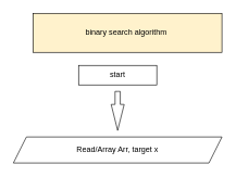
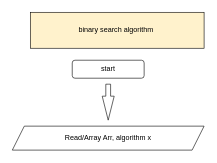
  <mxCell id="0" />
  <mxCell id="1" parent="0" />
  <mxCell id="2" value="binary search algorithm&amp;nbsp;" style="rounded=0;whiteSpace=wrap;html=1;fillColor=#fff2cc;" vertex="1" parent="1"><mxGeometry x="50" y="20" width="290" height="60" as="geometry" /></mxCell>
- <mxCell id="3" value="start" style="whiteSpace=wrap;html=1;rounded=0;" vertex="1" parent="1"><mxGeometry x="120" y="100" width="120" height="30" as="geometry" /></mxCell>
- <mxCell id="4" value="Read/Array Arr, target x" style="shape=parallelogram;perimeter=parallelogramPerimeter;whiteSpace=wrap;html=1;fixedSize=1;" vertex="1" parent="1"><mxGeometry x="20" y="210" width="320" height="40" as="geometry" /></mxCell>
+ <mxCell id="3" value="start" style="rounded=1;whiteSpace=wrap;html=1;" vertex="1" parent="1"><mxGeometry x="120" y="100" width="120" height="30" as="geometry" /></mxCell>
+ <mxCell id="4" value="Read/Array Arr, algorithm x" style="shape=parallelogram;perimeter=parallelogramPerimeter;whiteSpace=wrap;html=1;fixedSize=1;" vertex="1" parent="1"><mxGeometry x="20" y="210" width="320" height="40" as="geometry" /></mxCell>
  <mxCell id="5" value="" style="html=1;shadow=0;dashed=0;align=center;verticalAlign=middle;shape=mxgraph.arrows2.arrow;dy=0.6;dx=40;direction=south;notch=0;" vertex="1" parent="1"><mxGeometry x="170" y="140" width="20" height="60" as="geometry" /></mxCell>
